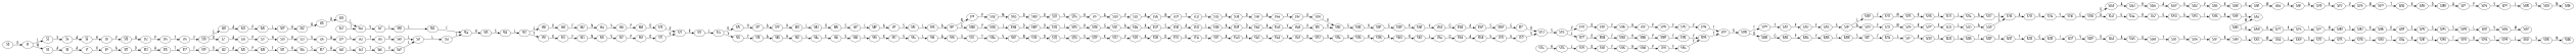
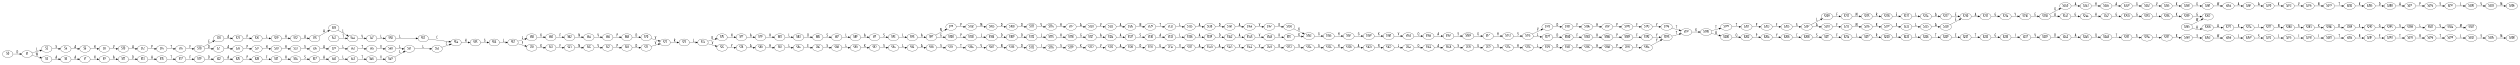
  strict digraph {
    fontname="Fira Sans"
    rankdir=LR
    node [fontname="Fira Sans"]
    edge [fontname="Fira Sans"]
    S0
    S1
    S2
    S3
    S4
    S5
    S6
    S7
    S8
    S9
    S10
    S11
    S12
    S13
    S14
    S15
    S16
    S17
    S18
    S19
    S20
    S21
    S22
    S23
    S24
    S25
    S26
    S27
    S28
    S29
    S30
    S31
    S32
    S33
    S34
    S35
    S36
    S37
    S38
    S39
    S40
    S44
    S42
    S43
    S41
    S45
    S46
    S47
    S48
    S49
    S50
    S51
    S52
    S53
    S54
    S55
    S56
    S57
    S58
    S59
    S60
    S61
    S62
    S63
    S64
    S65
    S66
    S67
    S68
    S69
    S70
    S71
    S72
    S73
    S74
    S75
    S76
    S77
    S78
    S79
    S80
    S81
    S82
    S83
    S84
    S85
    S86
    S87
    S88
    S89
    S90
    S91
    S92
    S93
    S94
    S95
    S96
    S97
    S98
    S99
    S100
    S101
    S102
    S103
    S104
    S105
    S106
    S107
    S108
    S109
    S110
    S111
    S112
    S113
    S114
    S115
    S116
    S117
    S118
    S119
    S120
    S121
    S122
    S123
    S124
    S125
    S126
    S127
    S128
    S129
    S130
    S131
    S132
    S133
    S134
    S135
    S136
    S137
    S138
    S139
    S140
    S141
    S142
    S143
    S144
    S145
    S146
    S147
    S148
    S149
    S150
    S151
    S152
    S153
    S154
    S155
    S156
    S157
    S158
    S159
    S160
    S161
    S162
    S163
    S164
    S165
    S166
    S167
    S168
    S169
    S170
    S171
    S172
    S173
    S174
    S175
    S176
    S177
    S178
    S179
    S180
    S181
    S182
    S183
    S184
    S185
    S186
    S187
    S188
    S189
    S190
    S191
    S192
    S193
    S194
    S195
    S196
    S197
    S198
    S199
    S200
    S201
    S202
    S203
    S204
    S205
    S206
    S207
    S208
    S209
    S210
    S211
    S212
    S213
    S214
    S215
    S216
    S217
    S218
    S219
    S220
    S221
    S222
    S223
    S224
    S225
    S226
    S227
    S228
    S229
    S230
    S231
    S232
    S233
    S234
    S235
    S236
    S237
    S238
    S239
    S240
    S241
    S242
    S243
    S244
    S245
    S246
    S247
    S248
    S249
    S250
    S251
    S252
    S253
    S254
    S255
    S256
    S257
    S258
    S259
    S260
    S261
    S262
    S263
    S264
    S266
    S267
    S265
    S268
    S269
    S270
    S271
    S272
    S273
    S274
    S275
    S276
    S277
    S278
    S279
    S280
    S281
    S282
    S283
    S284
    S285
    S286
    S287
    S288
    S289
    S290
    S291
    S292
    S293
    S294
    S295
    S296
    S297
    S298
    S299
    S300
    S301
    S302
    S303
    S304
    S305
    S306
    S307
    S308
    S0 -> S1 [label=D]
    S1 -> S2 [label=L]
    S1 -> S3 [label=W]
    S2 -> S4 [label=S]
    S3 -> S5 [label=A]
    S4 -> S6 [label=A]
    S5 -> S7 [label=A]
    S6 -> S8 [label=H]
    S7 -> S9 [label=H]
    S8 -> S10 [label=V]
    S9 -> S11 [label=A]
    S10 -> S12 [label=A]
    S11 -> S13 [label=D]
    S12 -> S14 [label=P]
    S13 -> S15 [label=A]
    S14 -> S16 [label=T]
    S15 -> S17 [label=T]
    S16 -> S18 [label=F]
    S17 -> S19 [label=F]
    S18 -> S20 [label=E]
    S18 -> S21 [label=D]
    S19 -> S22 [label=D]
    S20 -> S23 [label=A]
    S21 -> S24 [label=A]
    S22 -> S25 [label=A]
    S23 -> S26 [label=P]
    S24 -> S27 [label=P]
    S25 -> S28 [label=P]
    S26 -> S29 [label=L]
    S27 -> S30 [label=H]
    S28 -> S31 [label=F]
    S29 -> S32 [label=H]
    S30 -> S33 [label=H]
    S31 -> S34 [label=H]
    S32 -> S35 [label=A]
    S33 -> S36 [label=S]
    S34 -> S37 [label=S]
    S35 -> S38 [label=A]
    S36 -> S39 [label=A]
    S37 -> S40 [label=A]
    S38 -> S44 [label=L]
    S39 -> S42 [label=L]
    S40 -> S43 [label=L]
    S44 -> S47 [label=V]
    S42 -> S45 [label=T]
    S43 -> S46 [label=T]
    S41 -> S44 [label=T]
    S45 -> S48 [label=V]
    S46 -> S49 [label=V]
    S47 -> S50 [label=L]
    S48 -> S51 [label=L]
    S49 -> S51 [label=L]
    S50 -> S52 [label=L]
    S51 -> S53 [label=L]
    S52 -> S54 [label=C]
    S53 -> S54 [label=C]
    S54 -> S55 [label=H]
    S55 -> S56 [label=S]
    S56 -> S57 [label=L]
    S57 -> S58 [label=L]
    S57 -> S59 [label=F]
    S58 -> S60 [label=K]
    S59 -> S61 [label=K]
    S60 -> S62 [label=F]
    S61 -> S63 [label=F]
    S62 -> S64 [label=N]
    S63 -> S65 [label=N]
    S64 -> S66 [label=V]
    S65 -> S67 [label=V]
    S66 -> S68 [label=P]
    S67 -> S69 [label=P]
    S68 -> S70 [label=D]
    S69 -> S71 [label=D]
    S70 -> S72 [label=V]
    S71 -> S72 [label=V]
    S72 -> S73 [label=R]
    S73 -> S74 [label=L]
    S74 -> S75 [label=K]
    S74 -> S76 [label=V]
    S75 -> S77 [label=H]
    S76 -> S78 [label=Y]
    S77 -> S79 [label=A]
    S78 -> S80 [label=A]
    S79 -> S81 [label=H]
    S80 -> S82 [label=H]
    S81 -> S83 [label=L]
    S82 -> S84 [label=L]
    S83 -> S85 [label=D]
    S84 -> S86 [label=E]
    S85 -> S87 [label=S]
    S86 -> S88 [label=S]
    S87 -> S89 [label=L]
    S88 -> S90 [label=L]
    S89 -> S91 [label=A]
    S90 -> S92 [label=K]
    S91 -> S93 [label=S]
    S92 -> S94 [label=S]
    S93 -> S95 [label=L]
    S94 -> S96 [label=L]
    S95 -> S97 [label=A]
    S96 -> S98 [label=A]
    S97 -> S99 [label=N]
    S97 -> S100 [label=G]
    S98 -> S101 [label=S]
    S99 -> S102 [label=P]
    S100 -> S103 [label=P]
    S101 -> S104 [label=T]
    S102 -> S105 [label=M]
    S103 -> S106 [label=L]
    S104 -> S107 [label=V]
    S105 -> S108 [label=D]
    S106 -> S109 [label=D]
    S107 -> S110 [label=N]
    S108 -> S111 [label=D]
    S109 -> S112 [label=D]
    S110 -> S113 [label=D]
    S111 -> S114 [label=V]
    S112 -> S115 [label=L]
    S113 -> S116 [label=I]
    S114 -> S117 [label=H]
    S115 -> S118 [label=H]
    S116 -> S119 [label=S]
    S117 -> S120 [label=A]
    S118 -> S121 [label=G]
    S119 -> S122 [label=K]
    S120 -> S123 [label=V]
    S121 -> S124 [label=A]
    S122 -> S125 [label=V]
    S123 -> S126 [label=A]
    S124 -> S127 [label=A]
    S125 -> S128 [label=A]
    S126 -> S129 [label=N]
    S127 -> S130 [label=S]
    S128 -> S131 [label=D]
    S129 -> S132 [label=T]
    S130 -> S133 [label=A]
    S131 -> S134 [label=G]
    S132 -> S135 [label=L]
    S133 -> S136 [label=L]
    S134 -> S137 [label=V]
    S135 -> S138 [label=A]
    S136 -> S139 [label=A]
    S137 -> S140 [label=A]
    S138 -> S141 [label=D]
    S139 -> S142 [label=D]
    S140 -> S143 [label=A]
    S141 -> S144 [label=A]
    S142 -> S145 [label=A]
    S143 -> S146 [label=V]
    S144 -> S147 [label=V]
    S145 -> S148 [label=V]
    S146 -> S149 [label=V]
    S147 -> S150 [label=K]
    S148 -> S151 [label=K]
    S149 -> S152 [label=K]
    S150 -> S153 [label=K]
    S151 -> S153 [label=K]
    S152 -> S154 [label=S]
    S153 -> S155 [label=G]
    S154 -> S156 [label=G]
    S155 -> S157 [label=H]
    S156 -> S158 [label=H]
    S157 -> S159 [label=G]
    S158 -> S160 [label=A]
    S159 -> S161 [label=K]
    S160 -> S162 [label=R]
    S161 -> S163 [label=V]
    S162 -> S164 [label=L]
    S163 -> S165 [label=Q]
    S164 -> S166 [label=Q]
    S165 -> S167 [label=A]
    S166 -> S168 [label=A]
    S167 -> S169 [label=S]
    S168 -> S170 [label=S]
    S169 -> S171 [label=G]
    S170 -> S172 [label=G]
    S171 -> S173 [label=H]
-   S172 -> S173 [label=S]
+   S172 -> S174 [label=S]
    S173 -> S175 [label=S]
    S174 -> S176 [label=H]
    S175 -> S177 [label=L]
    S175 -> S178 [label=V]
    S176 -> S179 [label=L]
    S177 -> S180 [label=D]
    S178 -> S181 [label=D]
    S179 -> S182 [label=D]
    S180 -> S183 [label=F]
    S181 -> S184 [label=F]
    S182 -> S185 [label=F]
    S183 -> S186 [label=H]
    S184 -> S187 [label=H]
    S185 -> S188 [label=H]
    S186 -> S189 [label=P]
    S187 -> S190 [label=P]
    S188 -> S191 [label=P]
    S189 -> S192 [label=F]
    S190 -> S193 [label=F]
    S191 -> S194 [label=F]
    S192 -> S195 [label=Y]
    S193 -> S196 [label=Y]
    S194 -> S195 [label=Y]
    S195 -> S197 [label=T]
    S196 -> S197 [label=T]
    S197 -> S198 [label=K]
    S198 -> S199 [label=T]
    S198 -> S200 [label=A]
    S199 -> S201 [label=T]
    S200 -> S202 [label=Q]
    S201 -> S203 [label=P]
    S202 -> S204 [label=P]
    S203 -> S205 [label=F]
    S204 -> S206 [label=Y]
    S205 -> S207 [label=S]
    S206 -> S208 [label=C]
    S207 -> S209 [label=L]
    S207 -> S210 [label=A]
    S208 -> S211 [label=S]
    S209 -> S212 [label=F]
    S210 -> S213 [label=F]
    S211 -> S214 [label=F]
    S212 -> S215 [label=M]
    S213 -> S216 [label=M]
    S214 -> S217 [label=L]
    S215 -> S218 [label=R]
    S216 -> S219 [label=R]
    S217 -> S220 [label=R]
    S218 -> S221 [label=E]
    S219 -> S222 [label=E]
    S220 -> S223 [label=E]
    S221 -> S224 [label=L]
    S222 -> S225 [label=L]
    S223 -> S226 [label=L]
    S224 -> S227 [label=A]
    S225 -> S228 [label=A]
    S226 -> S229 [label=T]
    S227 -> S230 [label=E]
    S228 -> S230 [label=E]
    S229 -> S231 [label=E]
    S230 -> S232 [label=A]
    S231 -> S233 [label=T]
    S232 -> S234 [label=G]
    S233 -> S235 [label=G]
    S234 -> S236 [label=Y]
    S235 -> S237 [label=I]
    S236 -> S238 [label=E]
    S237 -> S239 [label=V]
    S238 -> S240 [label=G]
    S238 -> S241 [label=A]
    S239 -> S242 [label=D]
    S240 -> S243 [label=A]
    S241 -> S244 [label=G]
    S242 -> S245 [label=A]
    S243 -> S246 [label=H]
    S244 -> S247 [label=H]
    S245 -> S248 [label=Q]
    S246 -> S249 [label=A]
    S247 -> S250 [label=G]
    S248 -> S251 [label=T]
    S249 -> S252 [label=G]
    S250 -> S253 [label=G]
    S251 -> S254 [label=S]
    S252 -> S255 [label=V]
    S253 -> S256 [label=I]
    S254 -> S257 [label=I]
    S255 -> S258 [label=K]
    S256 -> S259 [label=K]
    S257 -> S260 [label=K]
    S258 -> S261 [label=G]
    S259 -> S262 [label=G]
    S260 -> S263 [label=S]
    S261 -> S264 [label=W]
    S263 -> S266 [label=W]
    S264 -> S267 [label=A]
    S266 -> S269 [label=L]
    S267 -> S270 [label=A]
    S265 -> S262 [label=W]
    S265 -> S268 [label=A]
    S268 -> S271 [label=A]
    S269 -> S272 [label=S]
    S270 -> S273 [label=K]
    S271 -> S274 [label=K]
    S272 -> S275 [label=L]
    S273 -> S276 [label=V]
    S274 -> S277 [label=I]
    S275 -> S278 [label=I]
    S276 -> S279 [label=N]
    S277 -> S280 [label=N]
    S278 -> S281 [label=I]
    S279 -> S282 [label=T]
    S280 -> S283 [label=S]
    S281 -> S284 [label=T]
    S282 -> S285 [label=K]
    S283 -> S286 [label=K]
    S284 -> S287 [label=R]
    S285 -> S288 [label=D]
    S286 -> S289 [label=D]
    S287 -> S290 [label=E]
    S288 -> S291 [label=A]
    S289 -> S292 [label=E]
    S290 -> S293 [label=T]
    S291 -> S294 [label=P]
    S292 -> S295 [label=G]
    S293 -> S296 [label=R]
    S294 -> S297 [label=S]
    S295 -> S298 [label=S]
    S296 -> S299 [label=T]
    S297 -> S300 [label=L]
    S298 -> S301 [label=L]
    S299 -> S302 [label=L]
    S300 -> S303 [label=V]
    S301 -> S304 [label=V]
    S302 -> S305 [label=S]
    S303 -> S306 [label=M]
    S304 -> S307 [label=M]
    S305 -> S308 [label=M]
  }
